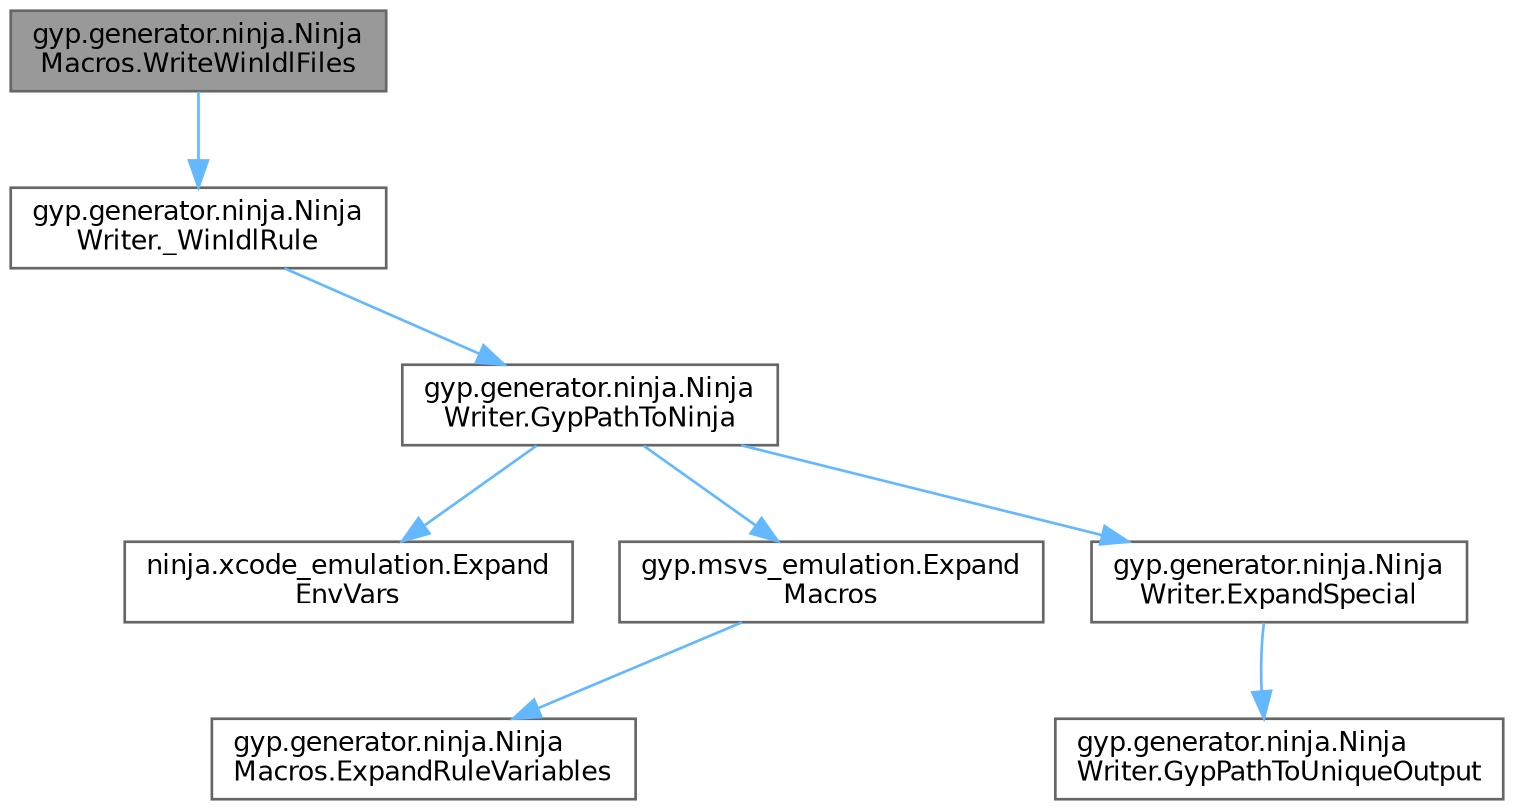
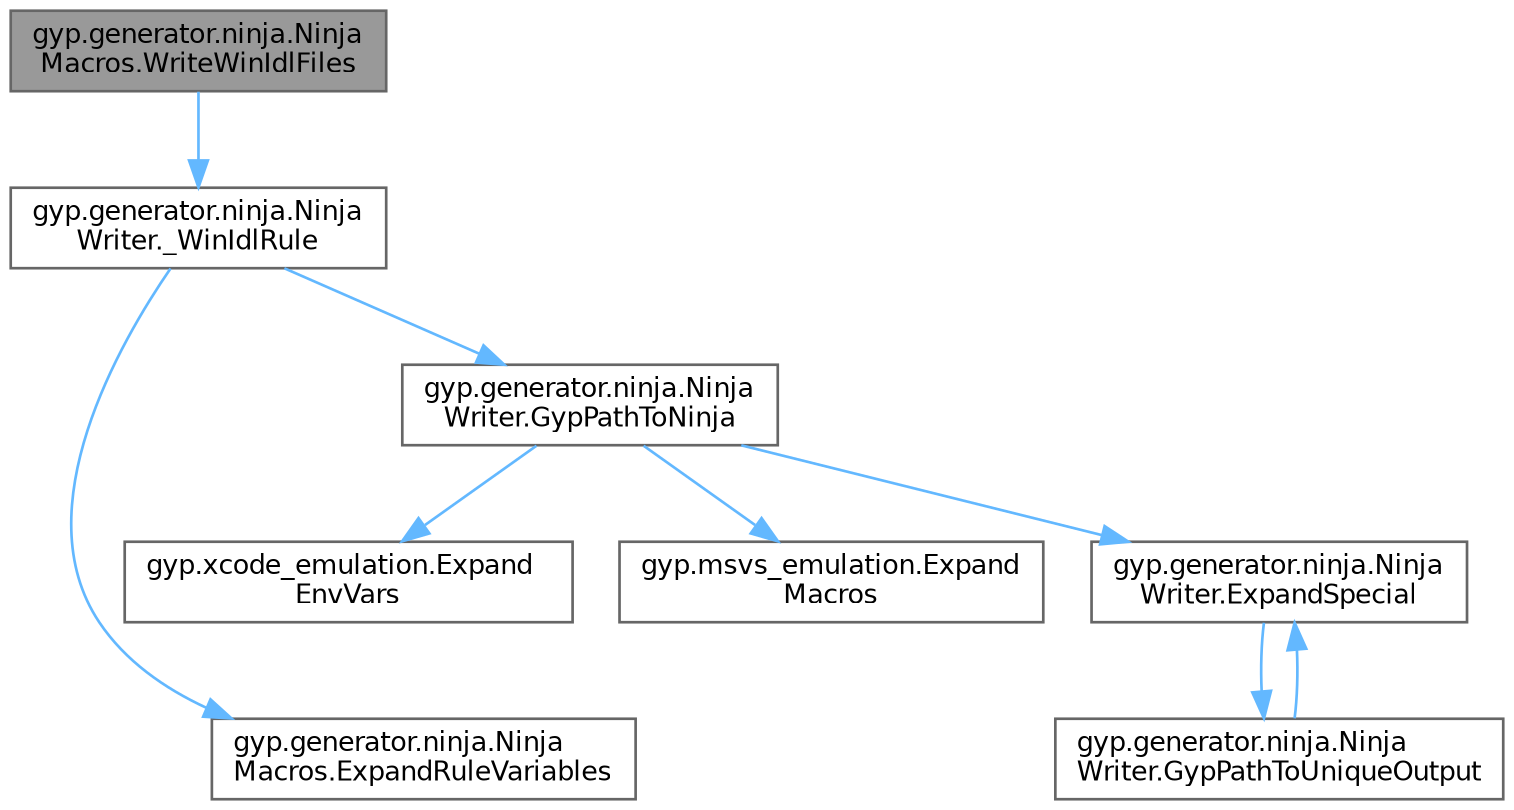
  digraph {
    rankdir=TB
    node [color=grey40 fillcolor=white fontname=Helvetica fontsize=10 shape=box style=filled]
    edge [color=steelblue1 fontname=Helvetica fontsize=10 labelfontname=Helvetica labelfontsize=10 style=solid]
    n1 [color=gray40 fillcolor=grey60 fontcolor=black height=0.2 label="gyp.generator.ninja.Ninja\lMacros.WriteWinIdlFiles" width=0.4]
    n2 [height=0.2 label="gyp.generator.ninja.Ninja\lWriter._WinIdlRule" width=0.4]
    n3 [height=0.2 label="gyp.generator.ninja.Ninja\lMacros.ExpandRuleVariables" width=0.4]
    n4 [height=0.2 label="gyp.generator.ninja.Ninja\lWriter.GypPathToNinja" width=0.4]
-   n5 [height=0.2 label="ninja.xcode_emulation.Expand\lEnvVars" width=0.4]
+   n5 [height=0.2 label="gyp.xcode_emulation.Expand\lEnvVars" width=0.4]
    n6 [height=0.2 label="gyp.msvs_emulation.Expand\lMacros" width=0.4]
    n7 [height=0.2 label="gyp.generator.ninja.Ninja\lWriter.ExpandSpecial" width=0.4]
    n8 [height=0.2 label="gyp.generator.ninja.Ninja\lWriter.GypPathToUniqueOutput" width=0.4]
    n1 -> n2
-   n6 -> n3
+   n2 -> n3
    n2 -> n4
    n4 -> n5
    n4 -> n6
    n4 -> n7
    n7 -> n8
+   n8 -> n7
  }
